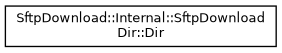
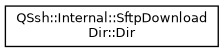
  digraph {
    rankdir=LR
-   n1 [color=black fillcolor=white fontname=Helvetica fontsize=10 height=0.2 label="SftpDownload::Internal::SftpDownload\lDir::Dir" shape=record style=filled width=0.4]
+   n1 [color=black fillcolor=white fontname=Helvetica fontsize=10 height=0.2 label="QSsh::Internal::SftpDownload\lDir::Dir" shape=record style=filled width=0.4]
  }
